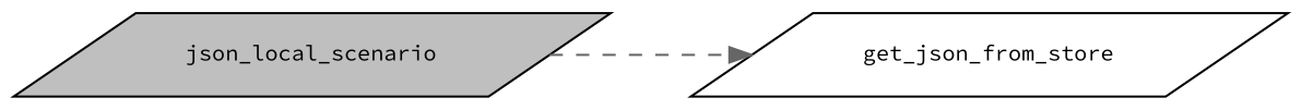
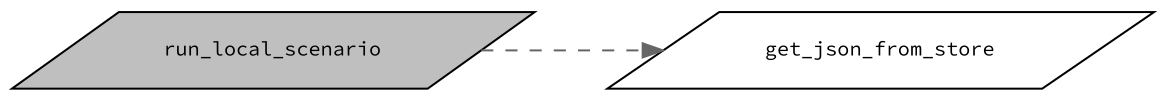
  digraph {
    rankdir=LR
    fontname="Source Code Pro"
    node [color=black fontname="Source Code Pro" fontsize=10 shape=parallelogram style=filled]
-   n1 [fillcolor=grey75 fontcolor=black height=0.2 label=json_local_scenario width=0.4]
+   n1 [fillcolor=grey75 fontcolor=black height=0.2 label=run_local_scenario width=0.4]
    n2 [fillcolor=white height=0.2 label=get_json_from_store width=0.4]
    n1 -> n2 [color=gray40 fontname="Source Code Pro" fontsize=10 labelfontname=Helvetica labelfontsize=10 style=dashed]
  }
